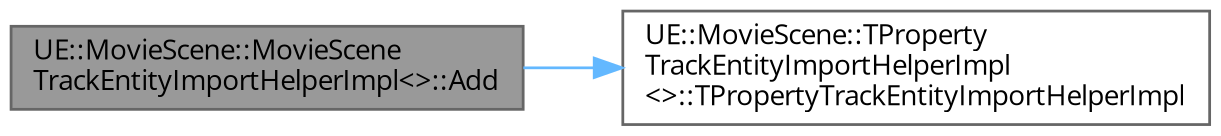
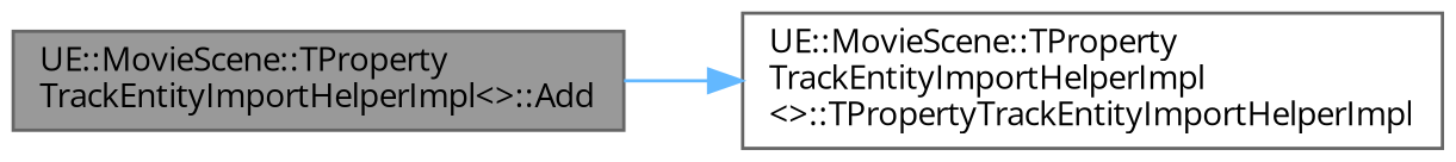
  digraph {
    rankdir=LR
    fontname="Open Sans"
    node [fontname="Open Sans" fontsize=10 shape=box style=filled]
-   n1 [color=gray40 fillcolor=grey60 fontcolor=black height=0.2 label="UE::MovieScene::MovieScene\lTrackEntityImportHelperImpl\<\>::Add" width=0.4]
+   n1 [color=gray40 fillcolor=grey60 fontcolor=black height=0.2 label="UE::MovieScene::TProperty\lTrackEntityImportHelperImpl\<\>::Add" width=0.4]
    n2 [color=grey40 fillcolor=white height=0.2 label="UE::MovieScene::TProperty\lTrackEntityImportHelperImpl\l\<\>::TPropertyTrackEntityImportHelperImpl" width=0.4]
    n1 -> n2 [color=steelblue1 fontname="Open Sans" fontsize=10 labelfontname=Helvetica labelfontsize=10 style=solid]
  }
